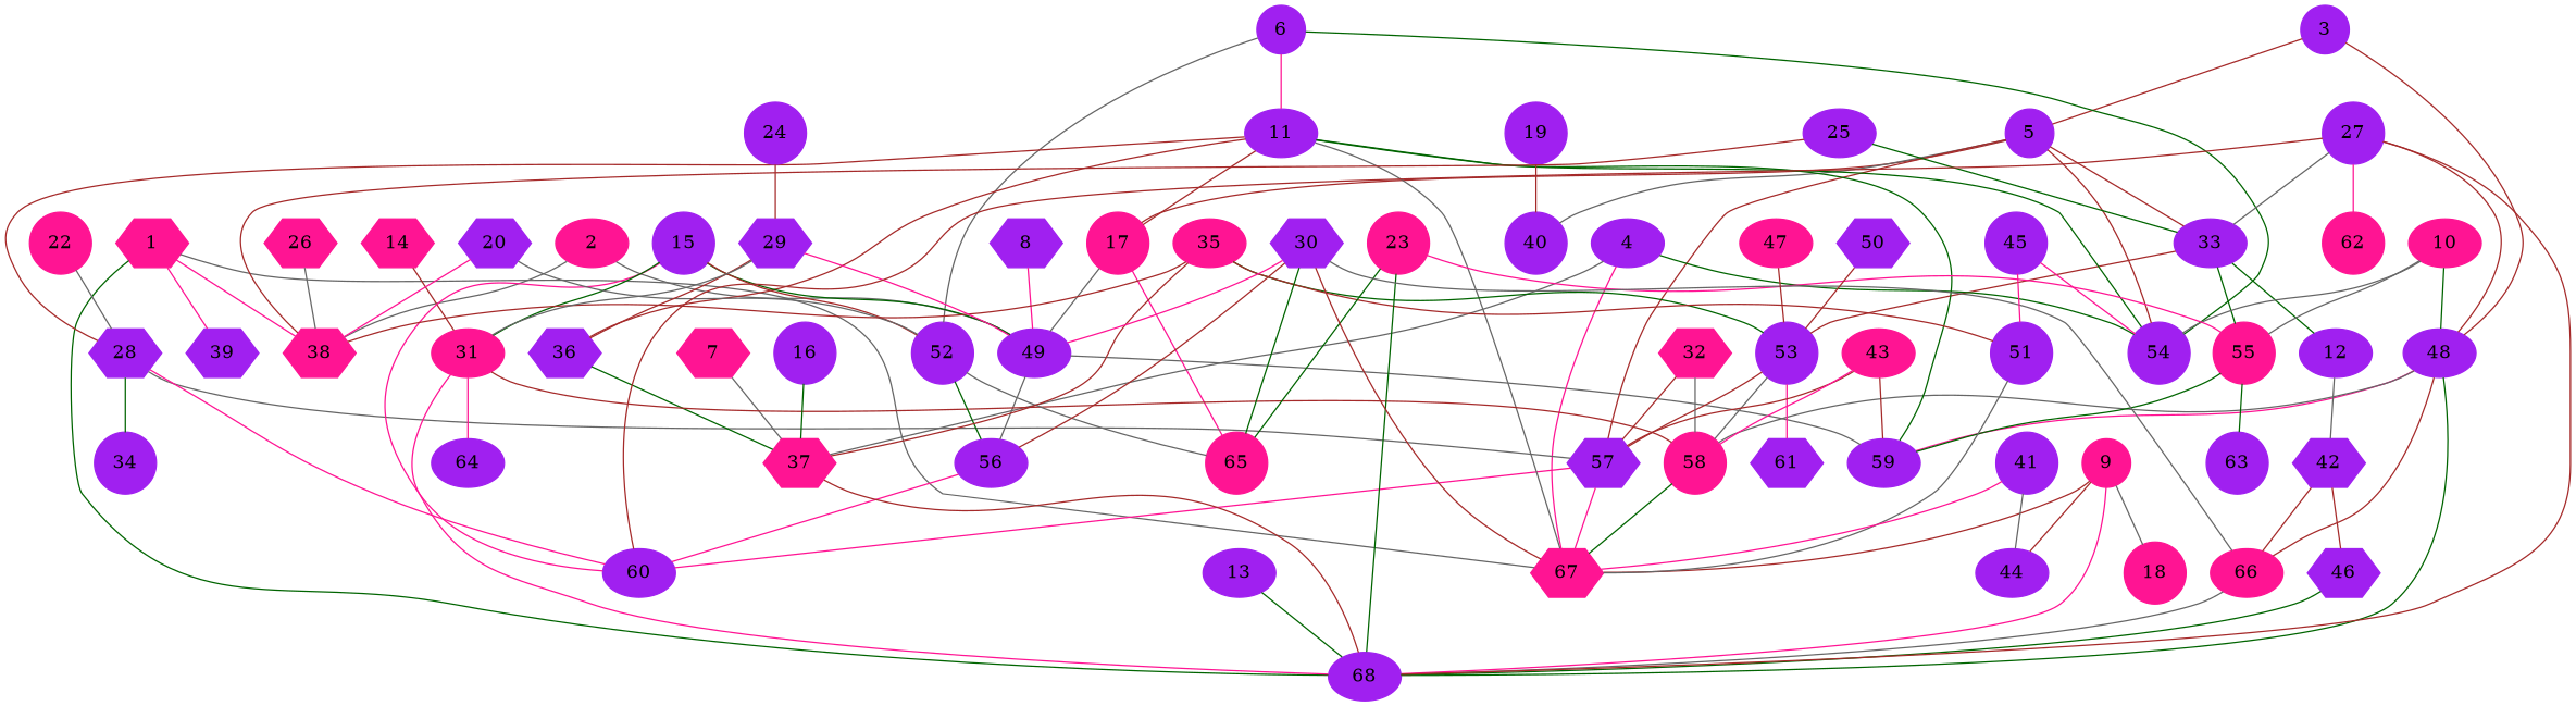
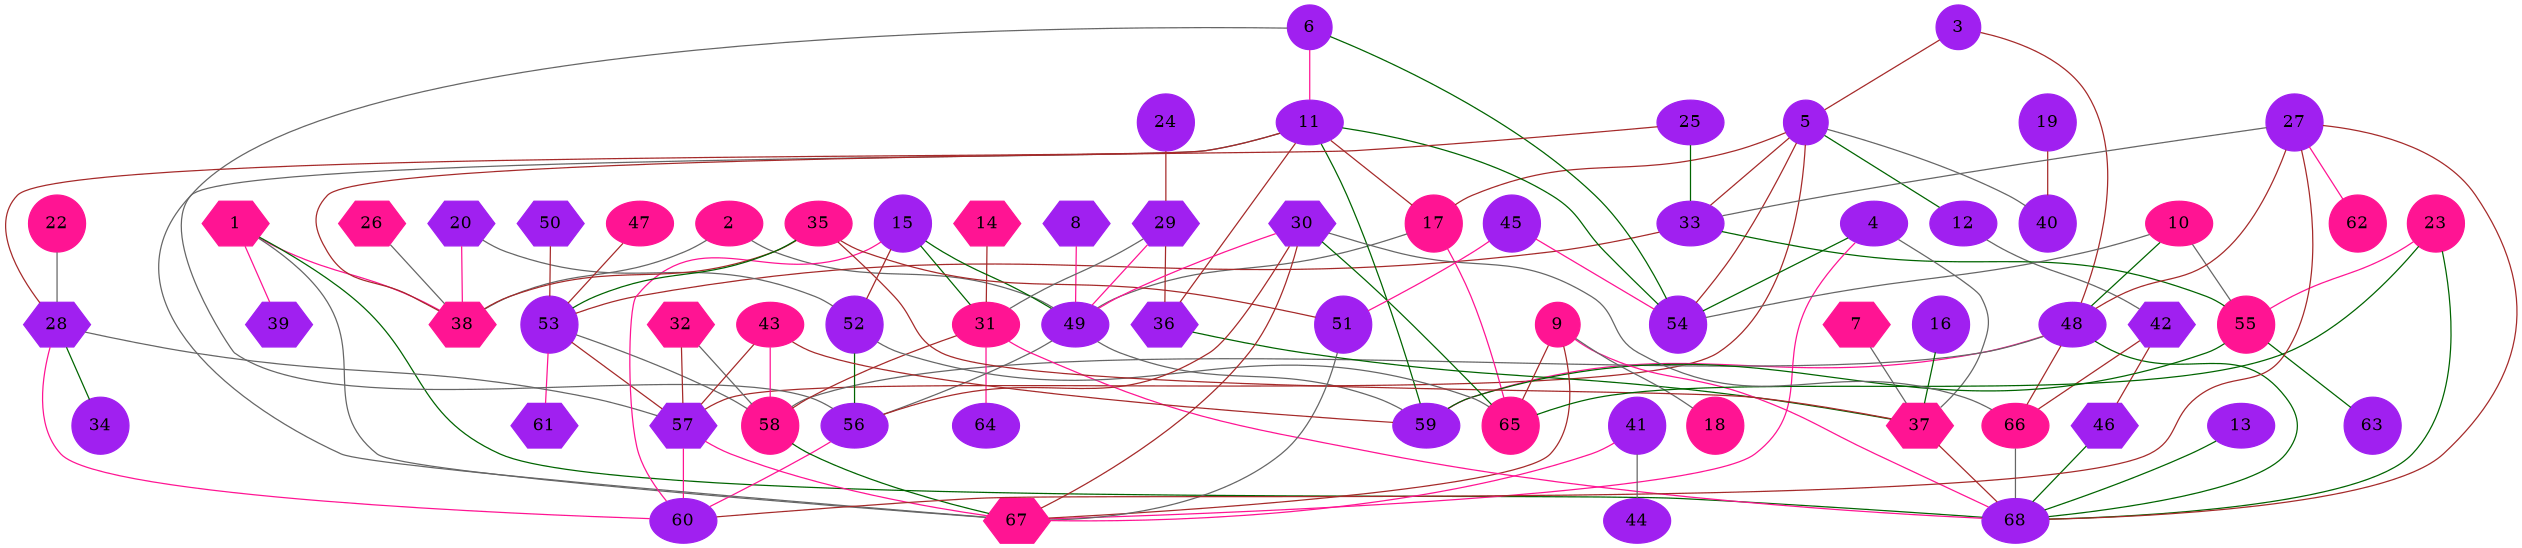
  graph {
    node [color=purple shape=circle style=filled]
    edge [color=brown weight=1.0]
    1 [color=deeppink shape=hexagon]
    38 [color=deeppink shape=hexagon]
    39 [shape=hexagon]
    67 [color=deeppink shape=hexagon]
    68 [shape=ellipse]
    2 [color=deeppink shape=ellipse]
    49 [shape=ellipse]
    56 [shape=ellipse]
    59 [shape=ellipse]
    3
    5
    48 [shape=ellipse]
    54
    12 [shape=ellipse]
    17 [color=deeppink]
    33 [shape=ellipse]
    40
    57 [shape=hexagon]
    66 [color=deeppink shape=ellipse]
    58 [color=deeppink]
    4 [shape=ellipse]
    37 [color=deeppink shape=hexagon]
    42 [shape=hexagon]
    65 [color=deeppink]
    55 [color=deeppink]
    53
    60 [shape=ellipse]
    6
    11 [shape=ellipse]
    28 [shape=hexagon]
    36 [shape=hexagon]
    7 [color=deeppink shape=hexagon]
    8 [shape=hexagon]
    9 [color=deeppink]
    18 [color=deeppink]
    10 [color=deeppink shape=ellipse]
    63
    34
    46 [shape=hexagon]
    13 [shape=ellipse]
    14 [color=deeppink shape=hexagon]
    31 [color=deeppink shape=ellipse]
    64 [shape=ellipse]
    15
    52
    16
    19
    20 [shape=hexagon]
    35 [color=deeppink shape=ellipse]
    51
    22 [color=deeppink]
    23 [color=deeppink]
    29 [shape=hexagon]
    24
    25 [shape=ellipse]
    26 [color=deeppink shape=hexagon]
    27
    62 [color=deeppink]
    30 [shape=hexagon]
    32 [color=deeppink shape=hexagon]
    61 [shape=hexagon]
    41
    44 [shape=ellipse]
    43 [color=deeppink shape=ellipse]
    45
    47 [color=deeppink shape=ellipse]
    50 [shape=hexagon]
    1 -- 38 [color=deeppink]
    1 -- 39 [color=deeppink]
    1 -- 67 [color=gray40 weight=2.0]
    1 -- 68 [color=darkgreen weight=2.0]
    2 -- 38 [color=gray40]
    2 -- 49 [color=gray40]
    49 -- 56 [color=gray40]
    49 -- 59 [color=gray40]
    56 -- 60 [color=deeppink]
    3 -- 5
    3 -- 48
    5 -- 54
-   33 -- 12 [color=darkgreen]
+   5 -- 12 [color=darkgreen]
    5 -- 17
    5 -- 33
    5 -- 40 [color=gray40]
    5 -- 57
    48 -- 68 [color=darkgreen]
    48 -- 59 [color=deeppink weight=2.0]
    48 -- 66
    48 -- 58 [color=gray40]
    12 -- 42 [color=gray40]
    17 -- 49 [color=gray40]
    17 -- 65 [color=deeppink]
    33 -- 55 [color=darkgreen]
    33 -- 53
    57 -- 67 [color=deeppink]
    57 -- 60 [color=deeppink]
    66 -- 68 [color=gray40]
    58 -- 67 [color=darkgreen]
    4 -- 67 [color=deeppink]
    4 -- 54 [color=darkgreen]
    4 -- 37 [color=gray40]
    37 -- 68
    42 -- 66 [weight=2.0]
    42 -- 46
    55 -- 59 [color=darkgreen]
    55 -- 63 [color=darkgreen]
    53 -- 57
    53 -- 58 [color=gray40]
    53 -- 61 [color=deeppink]
-   6 -- 52 [color=gray40]
+   6 -- 56 [color=gray40]
    6 -- 54 [color=darkgreen]
    6 -- 11 [color=deeppink]
    11 -- 67 [color=gray40]
    11 -- 59 [color=darkgreen]
    11 -- 54 [color=darkgreen]
    11 -- 17
    11 -- 28
    11 -- 36
    28 -- 57 [color=gray40]
    28 -- 60 [color=deeppink]
    28 -- 34 [color=darkgreen]
    36 -- 37 [color=darkgreen]
    7 -- 37 [color=gray40]
    8 -- 49 [color=deeppink]
    9 -- 67
    9 -- 68 [color=deeppink]
-   9 -- 44
+   9 -- 65
    9 -- 18 [color=gray40]
    10 -- 48 [color=darkgreen]
    10 -- 54 [color=gray40]
    10 -- 55 [color=gray40]
    46 -- 68 [color=darkgreen]
    13 -- 68 [color=darkgreen]
    14 -- 31
    31 -- 68 [color=deeppink]
    31 -- 58
    31 -- 64 [color=deeppink]
    15 -- 49 [color=darkgreen]
    15 -- 60 [color=deeppink]
    15 -- 31 [color=darkgreen]
    15 -- 52
    52 -- 56 [color=darkgreen]
    52 -- 65 [color=gray40]
    16 -- 37 [color=darkgreen]
    19 -- 40
    20 -- 38 [color=deeppink]
    20 -- 52 [color=gray40]
    35 -- 38
    35 -- 37
    35 -- 53 [color=darkgreen]
    35 -- 51
    51 -- 67 [color=gray40]
    22 -- 28 [color=gray40]
    23 -- 68 [color=darkgreen]
    23 -- 65 [color=darkgreen]
    23 -- 55 [color=deeppink]
    29 -- 49 [color=deeppink weight=2.0]
    29 -- 36
    29 -- 31 [color=gray40]
    24 -- 29
    25 -- 38
    25 -- 33 [color=darkgreen]
    26 -- 38 [color=gray40]
    27 -- 68
    27 -- 48
    27 -- 33 [color=gray40]
    27 -- 60
    27 -- 62 [color=deeppink]
    30 -- 67
    30 -- 49 [color=deeppink]
    30 -- 56
    30 -- 66 [color=gray40]
    30 -- 65 [color=darkgreen]
    32 -- 57
    32 -- 58 [color=gray40]
    41 -- 67 [color=deeppink]
    41 -- 44 [color=gray40]
    43 -- 59
    43 -- 57
    43 -- 58 [color=deeppink]
    45 -- 54 [color=deeppink]
    45 -- 51 [color=deeppink]
    47 -- 53
    50 -- 53
  }
